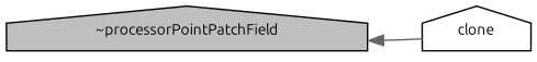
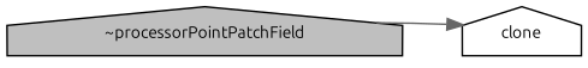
  digraph {
    rankdir=LR
    fontname=Ubuntu
    node [color=black fontname=Ubuntu fontsize=10 shape=house]
    n1 [fillcolor=grey75 fontcolor=black height=0.2 label="~processorPointPatchField" style=filled width=0.4]
    n2 [height=0.2 label=clone width=0.4]
-   n1 -> n2 [color=gray40 dir=back fontname=Ubuntu fontsize=10 labelfontname=Helvetica labelfontsize=10 style=solid]
+   n2 -> n1 [color=gray40 dir=back fontname=Ubuntu fontsize=10 labelfontname=Helvetica labelfontsize=10 style=solid]
  }
